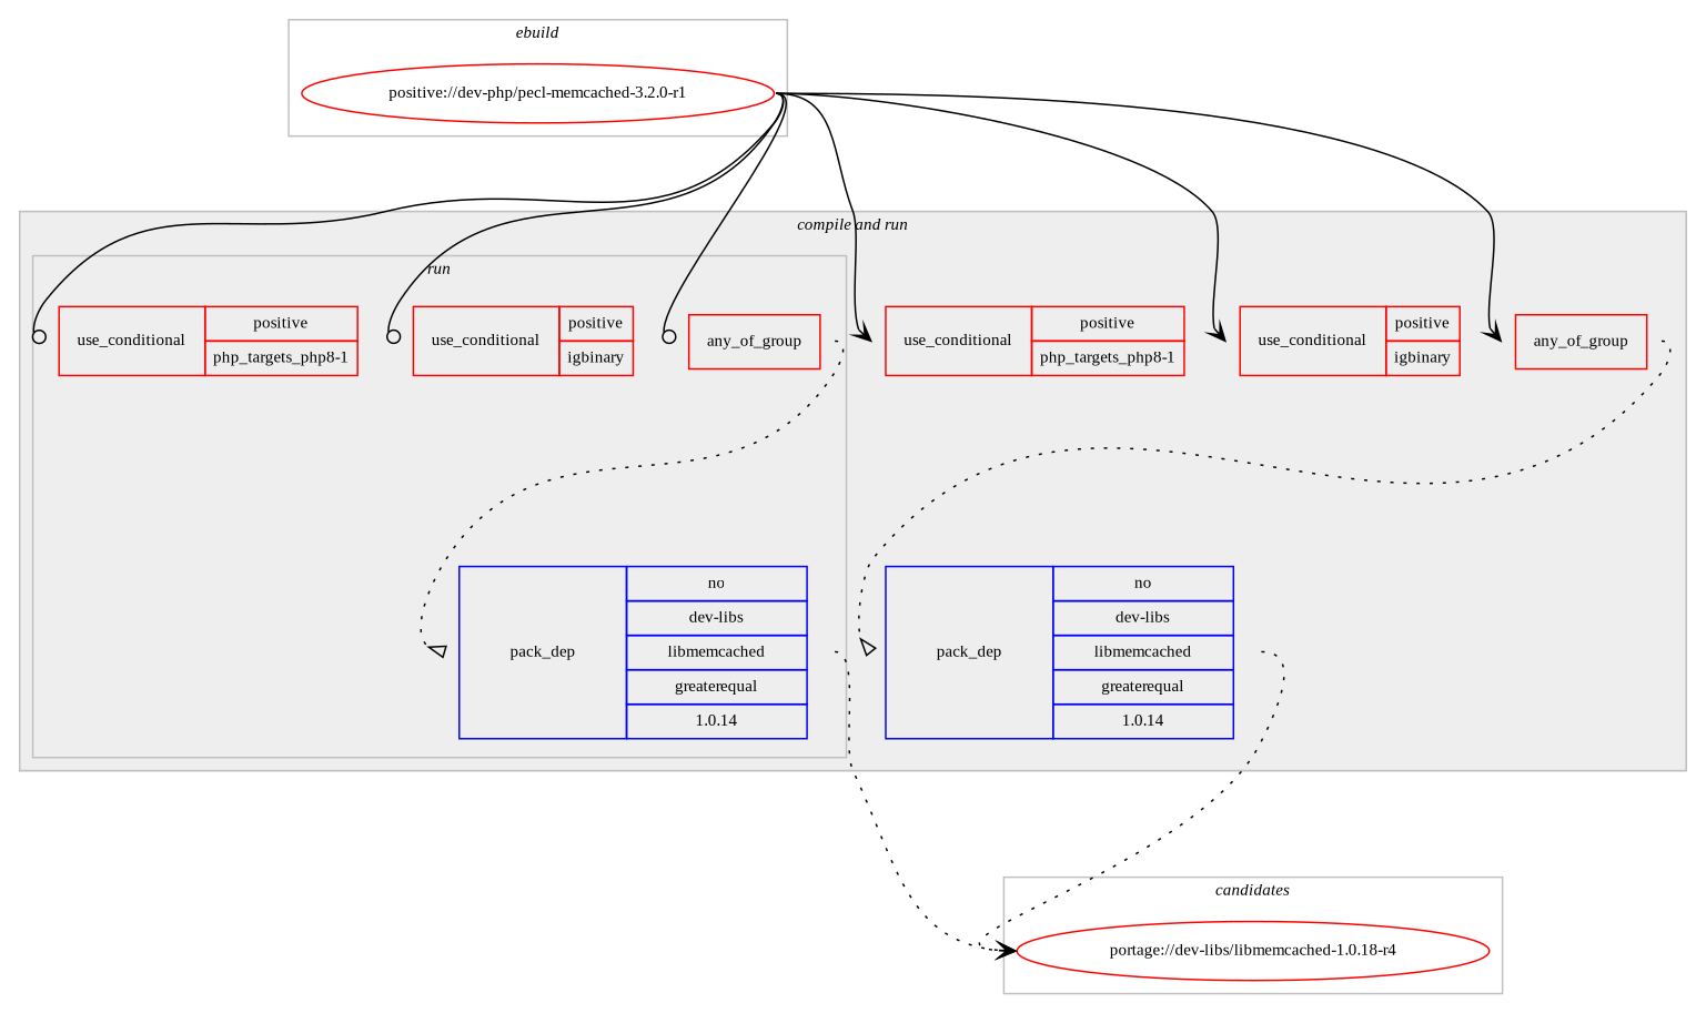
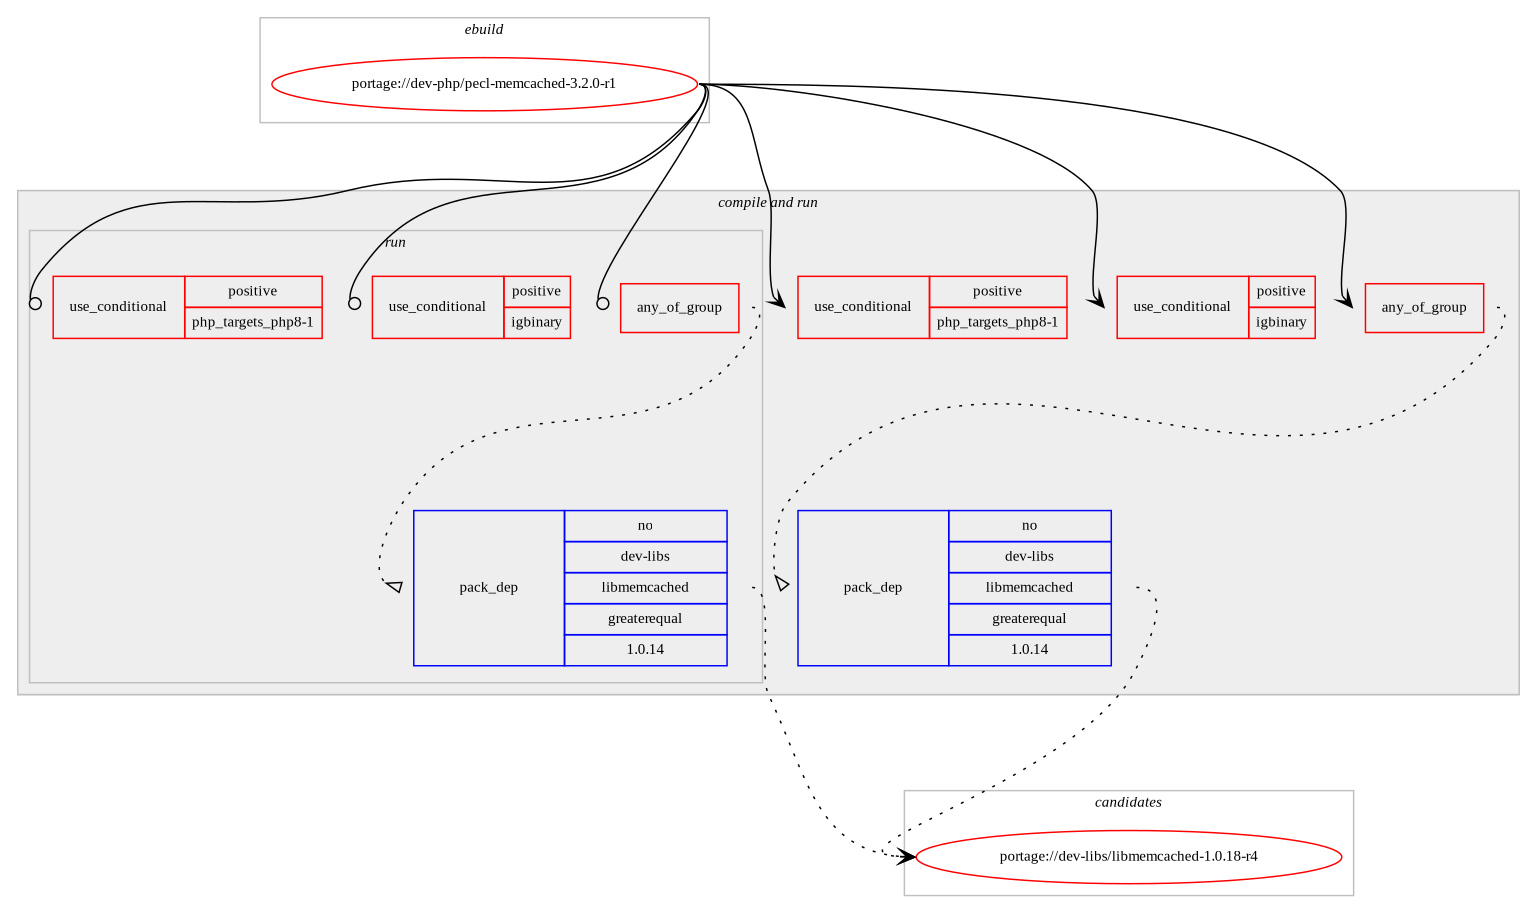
  digraph {
    compound=true
    concentrate=true
    fontname="Liberation Serif"
    fontsize=10
    newrank=true
    rankdir=TB
    ranksep=1.5
    node [color=red fontname="Liberation Serif" fontsize=10 shape=none]
    edge [arrowhead=vee headport=w style=solid tailport=e weight=20 fontname="Liberation Serif"]
-   n1 [label="positive://dev-php/pecl-memcached-3.2.0-r1" width=4 shape=""]
+   n1 [label="portage://dev-php/pecl-memcached-3.2.0-r1" width=4 shape=""]
    n2 [color=blue label=<<TABLE BORDER="0" CELLBORDER="1" CELLSPACING="0" CELLPADDING="4" WIDTH="220"><TR><TD ROWSPAN="6" CELLPADDING="30">pack_dep</TD></TR><TR><TD WIDTH="110">no</TD></TR><TR><TD>dev-libs</TD></TR><TR><TD>libmemcached</TD></TR><TR><TD>greaterequal</TD></TR><TR><TD>1.0.14</TD></TR></TABLE>>]
    n3 [label=<<TABLE BORDER="0" CELLBORDER="1" CELLSPACING="0" CELLPADDING="4"><TR><TD CELLPADDING="10">any_of_group</TD></TR></TABLE>>]
    n4 [label=<<TABLE BORDER="0" CELLBORDER="1" CELLSPACING="0" CELLPADDING="4"><TR><TD ROWSPAN="3" CELLPADDING="10">use_conditional</TD></TR><TR><TD>positive</TD></TR><TR><TD>igbinary</TD></TR></TABLE>>]
    n5 [label=<<TABLE BORDER="0" CELLBORDER="1" CELLSPACING="0" CELLPADDING="4"><TR><TD ROWSPAN="3" CELLPADDING="10">use_conditional</TD></TR><TR><TD>positive</TD></TR><TR><TD>php_targets_php8-1</TD></TR></TABLE>>]
    n6 [color=blue label=<<TABLE BORDER="0" CELLBORDER="1" CELLSPACING="0" CELLPADDING="4" WIDTH="220"><TR><TD ROWSPAN="6" CELLPADDING="30">pack_dep</TD></TR><TR><TD WIDTH="110">no</TD></TR><TR><TD>dev-libs</TD></TR><TR><TD>libmemcached</TD></TR><TR><TD>greaterequal</TD></TR><TR><TD>1.0.14</TD></TR></TABLE>>]
    n7 [label=<<TABLE BORDER="0" CELLBORDER="1" CELLSPACING="0" CELLPADDING="4"><TR><TD CELLPADDING="10">any_of_group</TD></TR></TABLE>>]
    n8 [label=<<TABLE BORDER="0" CELLBORDER="1" CELLSPACING="0" CELLPADDING="4"><TR><TD ROWSPAN="3" CELLPADDING="10">use_conditional</TD></TR><TR><TD>positive</TD></TR><TR><TD>igbinary</TD></TR></TABLE>>]
    n9 [label=<<TABLE BORDER="0" CELLBORDER="1" CELLSPACING="0" CELLPADDING="4"><TR><TD ROWSPAN="3" CELLPADDING="10">use_conditional</TD></TR><TR><TD>positive</TD></TR><TR><TD>php_targets_php8-1</TD></TR></TABLE>>]
    n10 [label="portage://dev-libs/libmemcached-1.0.18-r4" width=4 shape=""]
    subgraph cluster_1 {
      color=gray
      label=<<i>ebuild</i>>
      rank=same
      n1
    }
    subgraph cluster_2 {
      color=gray
      label=<<i>dependencies</i>>
      subgraph cluster_3 {
        color=gray
        fillcolor="#eeeeee"
        label=<<i>compile</i>>
        style=filled
        subgraph sub_4 {
          color=gray
          fillcolor="#eeeeee"
          label=<<i>compile</i>>
          style=filled
          n3
          subgraph sub_5 {
            color=gray
            fillcolor="#eeeeee"
            label=<<i>compile</i>>
            style=filled
            n2
          }
        }
        subgraph sub_6 {
          color=gray
          fillcolor="#eeeeee"
          label=<<i>compile</i>>
          style=filled
          n4
        }
        subgraph sub_7 {
          color=gray
          fillcolor="#eeeeee"
          label=<<i>compile</i>>
          style=filled
          n5
        }
      }
      subgraph cluster_8 {
        color=gray
        fillcolor="#eeeeee"
        label=<<i>compile and run</i>>
        style=filled
      }
      subgraph cluster_9 {
        color=gray
        fillcolor="#eeeeee"
        label=<<i>run</i>>
        style=filled
        subgraph sub_10 {
          color=gray
          fillcolor="#eeeeee"
          label=<<i>run</i>>
          style=filled
          n7
          subgraph sub_11 {
            color=gray
            fillcolor="#eeeeee"
            label=<<i>run</i>>
            style=filled
            n6
          }
        }
        subgraph sub_12 {
          color=gray
          fillcolor="#eeeeee"
          label=<<i>run</i>>
          style=filled
          n8
        }
        subgraph sub_13 {
          color=gray
          fillcolor="#eeeeee"
          label=<<i>run</i>>
          style=filled
          n9
        }
      }
    }
    subgraph cluster_14 {
      color=gray
      label=<<i>candidates</i>>
      rank=same
      subgraph sub_15 {
        color=black
        label=<<i>candidates</i>>
        nodesep=1
        rank=same
        n10
      }
      subgraph sub_16 {
        color=black
        label=<<i>candidates</i>>
        nodesep=1
        rank=same
        n10
      }
    }
    n1 -> n3
    n1 -> n4
    n1 -> n5
    n1 -> n7 [arrowhead=odot]
    n1 -> n8 [arrowhead=odot]
    n1 -> n9 [arrowhead=odot]
    n2 -> n10 [style=dotted weight=100]
    n3 -> n2 [arrowhead=oinv style=dotted]
    n6 -> n10 [style=dotted weight=100]
    n7 -> n6 [arrowhead=oinv style=dotted]
  }
